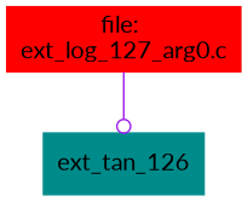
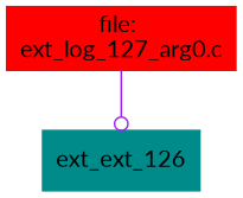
  digraph {
    fontname=Lato
    node [shape=box style=filled fontname=Lato]
    n1 [color=red label="file: \next_log_127_arg0.c"]
-   n2 [color=cyan4 label=ext_tan_126]
+   n2 [color=cyan4 label=ext_ext_126]
    n1 -> n2 [color=purple arrowhead=odot fontname=Lato]
  }
